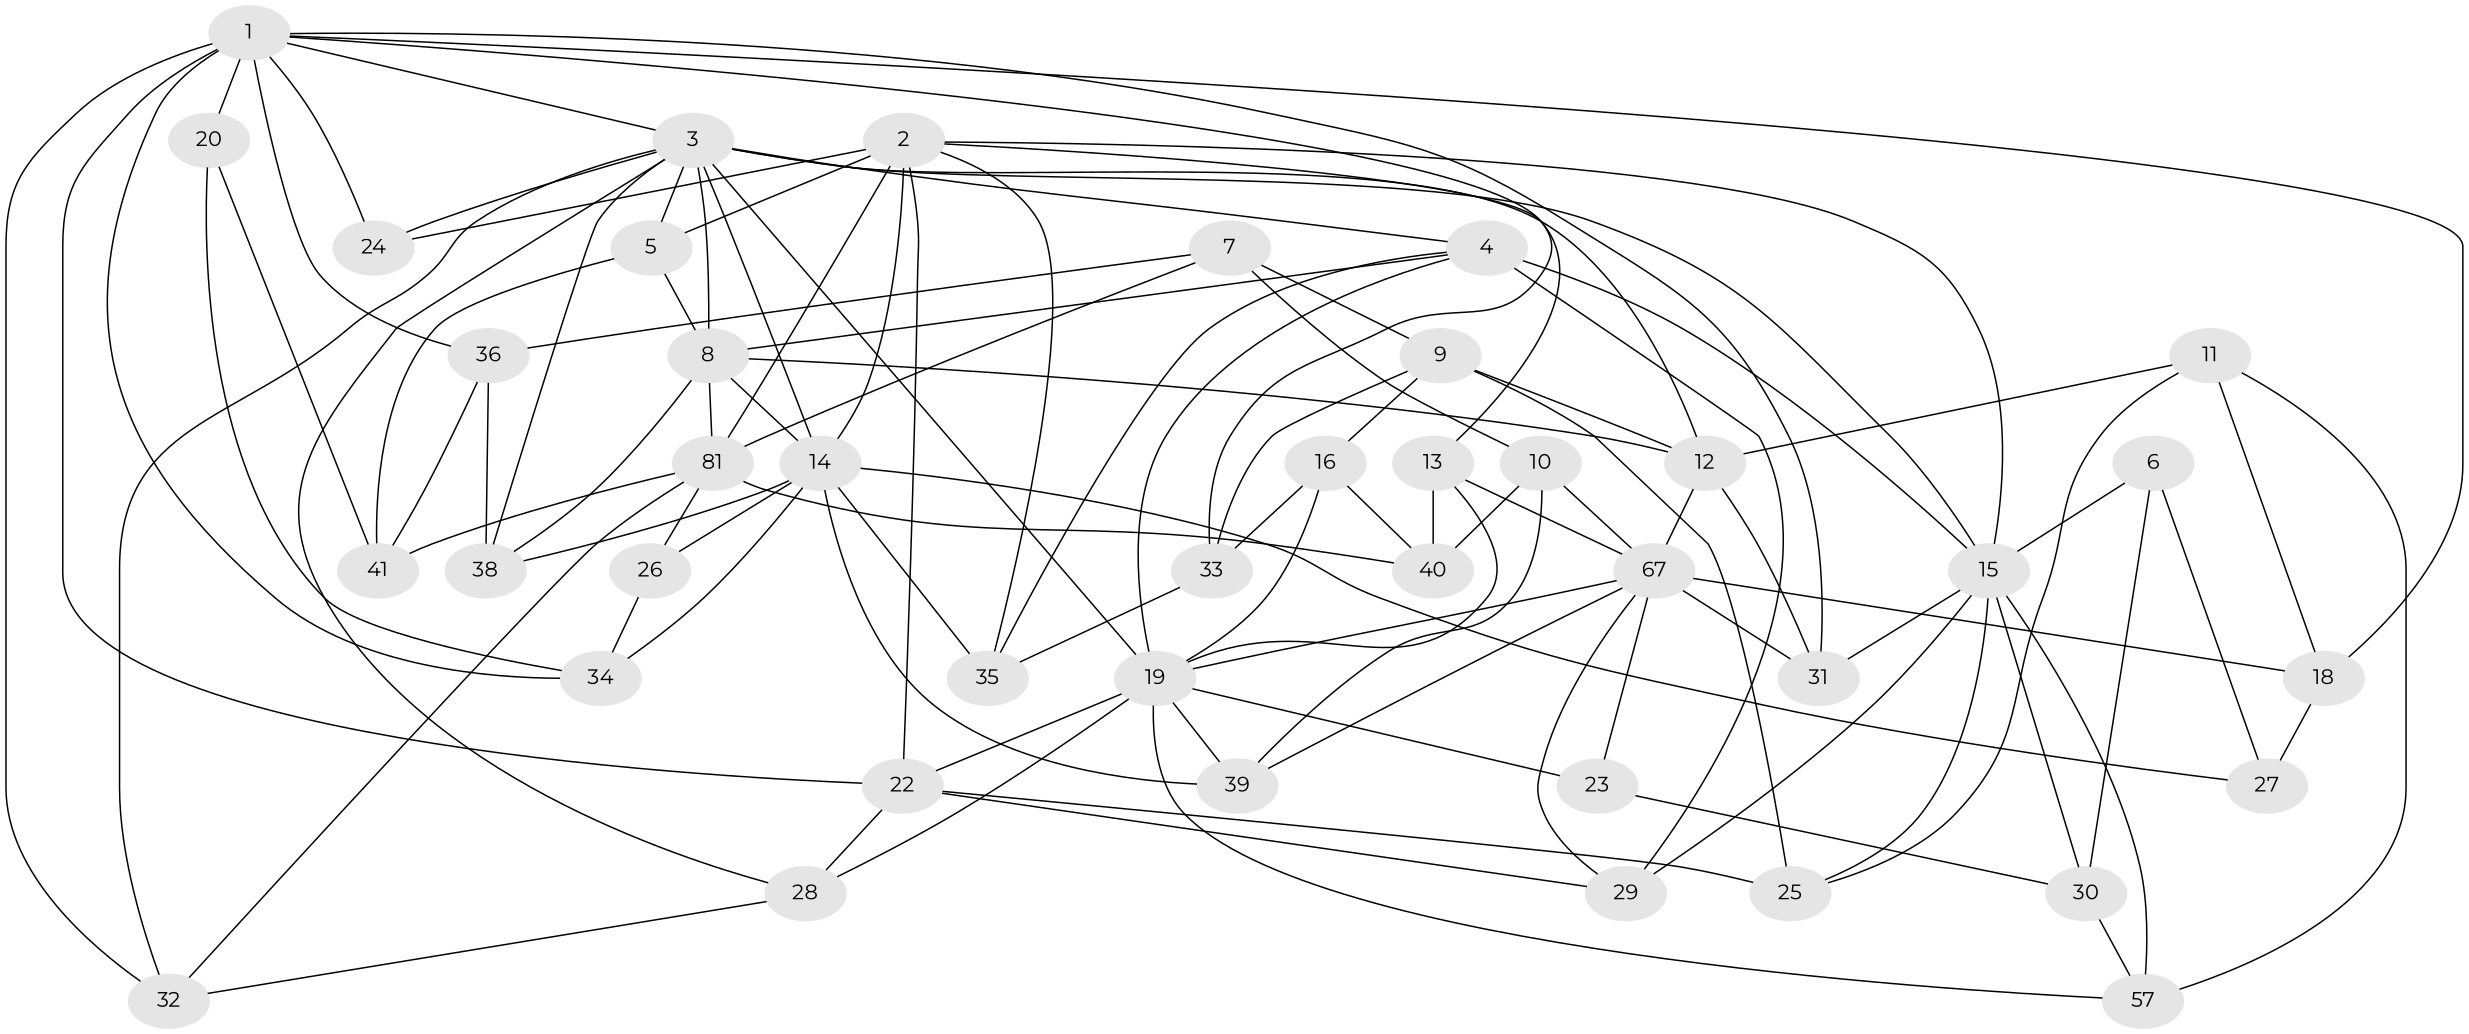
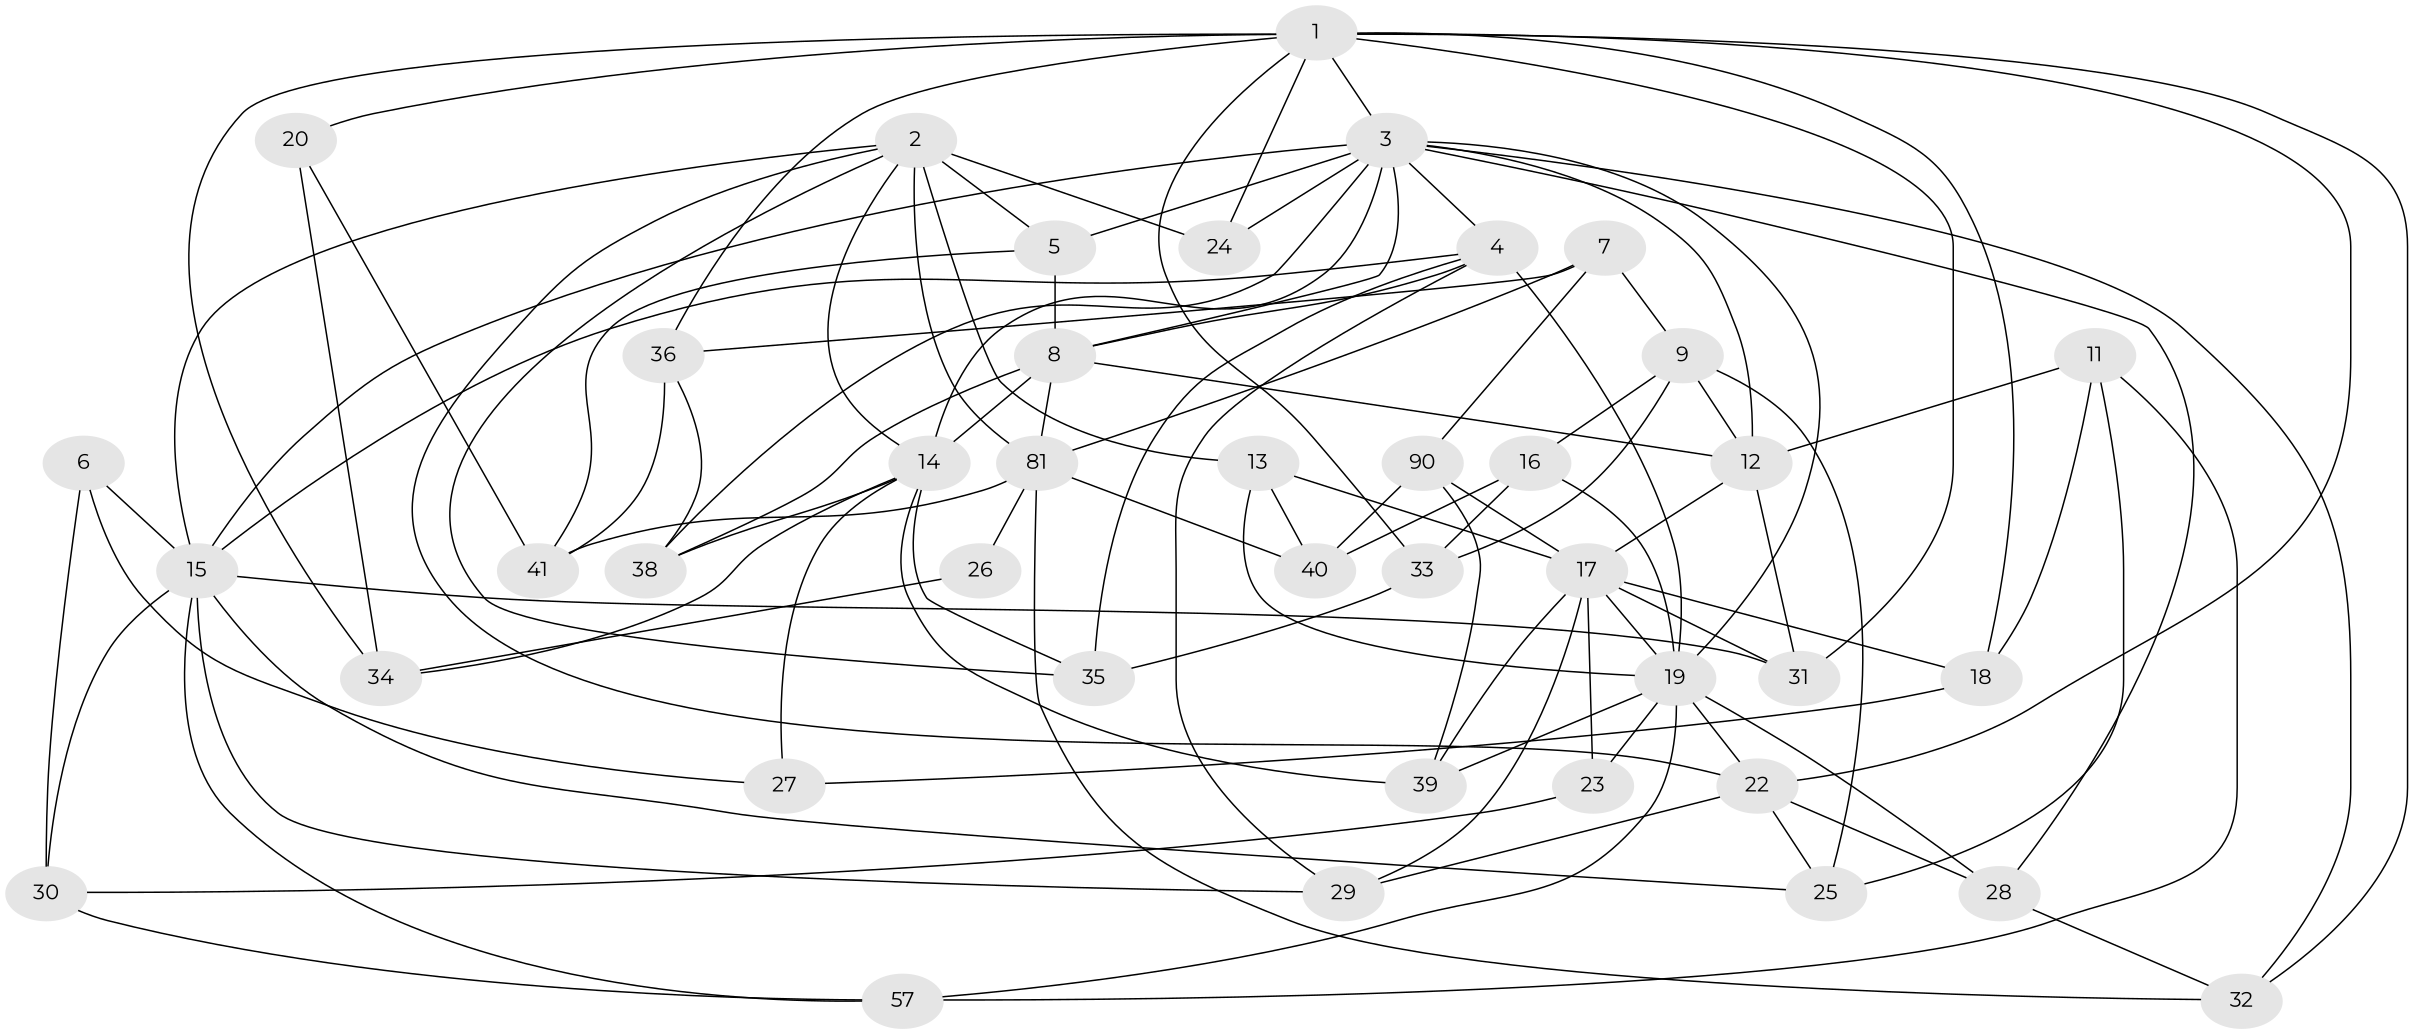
  graph {
    fontname=Montserrat
    node [color=gray90 fontname=Montserrat style=filled]
    edge [fontname=Montserrat weight=1.0]
    1
    3
    18
    20
    22
    24
    31
    32
    33
    34
    36
    5
    14
    15
    4
    8
    12
    19
    28
    38
    27
    41
    29
    25
    35
    2
    13
    n28 [label=81]
-   17 [label=67]
+   17
    40
    39
    26
    30
    n34 [label=57]
    23
    6
    7
    9
-   10
+   10 [label=90]
    16
    11
    1 -- 3
    1 -- 18
    1 -- 20 [weight=2.0]
    1 -- 22 [weight=2.0]
    1 -- 24
    1 -- 31
    1 -- 32
    1 -- 33
    1 -- 34
    1 -- 36
    3 -- 24
    3 -- 32
    3 -- 5
    3 -- 14
    3 -- 15
    3 -- 4
    3 -- 8
    3 -- 12
    3 -- 19
    3 -- 28
    3 -- 38
    18 -- 27
    20 -- 34
    20 -- 41
    22 -- 28
    22 -- 29
    22 -- 25
    33 -- 35
    36 -- 38
    36 -- 41
    5 -- 8
    5 -- 41
    14 -- 34
    14 -- 38
    14 -- 27 [weight=2.0]
    14 -- 35
    14 -- 39
-   14 -- 26
    15 -- 31
    15 -- 29
    15 -- 25
    15 -- 30
    15 -- n34
    4 -- 15 [weight=3.0]
    4 -- 8
    4 -- 19
    4 -- 29
    4 -- 35
    8 -- 14
    8 -- 12 [weight=2.0]
    8 -- 38
    8 -- n28
    12 -- 31
    12 -- 17 [weight=2.0]
    19 -- 22 [weight=2.0]
    19 -- 28
    19 -- 39
    19 -- n34
    19 -- 23 [weight=2.0]
    28 -- 32
    2 -- 22
    2 -- 24
    2 -- 5
    2 -- 14
    2 -- 15
    2 -- 35
    2 -- 13
    2 -- n28 [weight=3.0]
    13 -- 19
    13 -- 17
    13 -- 40
    n28 -- 32
    n28 -- 41
    n28 -- 40
    n28 -- 26 [weight=2.0]
    17 -- 18
    17 -- 31
    17 -- 19
    17 -- 29
    17 -- 39
    17 -- 23
    26 -- 34
    30 -- n34
    23 -- 30
    6 -- 15 [weight=2.0]
    6 -- 27
    6 -- 30
    7 -- 36
    7 -- n28
    7 -- 9
    7 -- 10
    9 -- 33
    9 -- 12
    9 -- 25
    9 -- 16
    10 -- 17
    10 -- 40
    10 -- 39
    16 -- 33
    16 -- 19
    16 -- 40
    11 -- 18
    11 -- 12
    11 -- 25
    11 -- n34
  }
